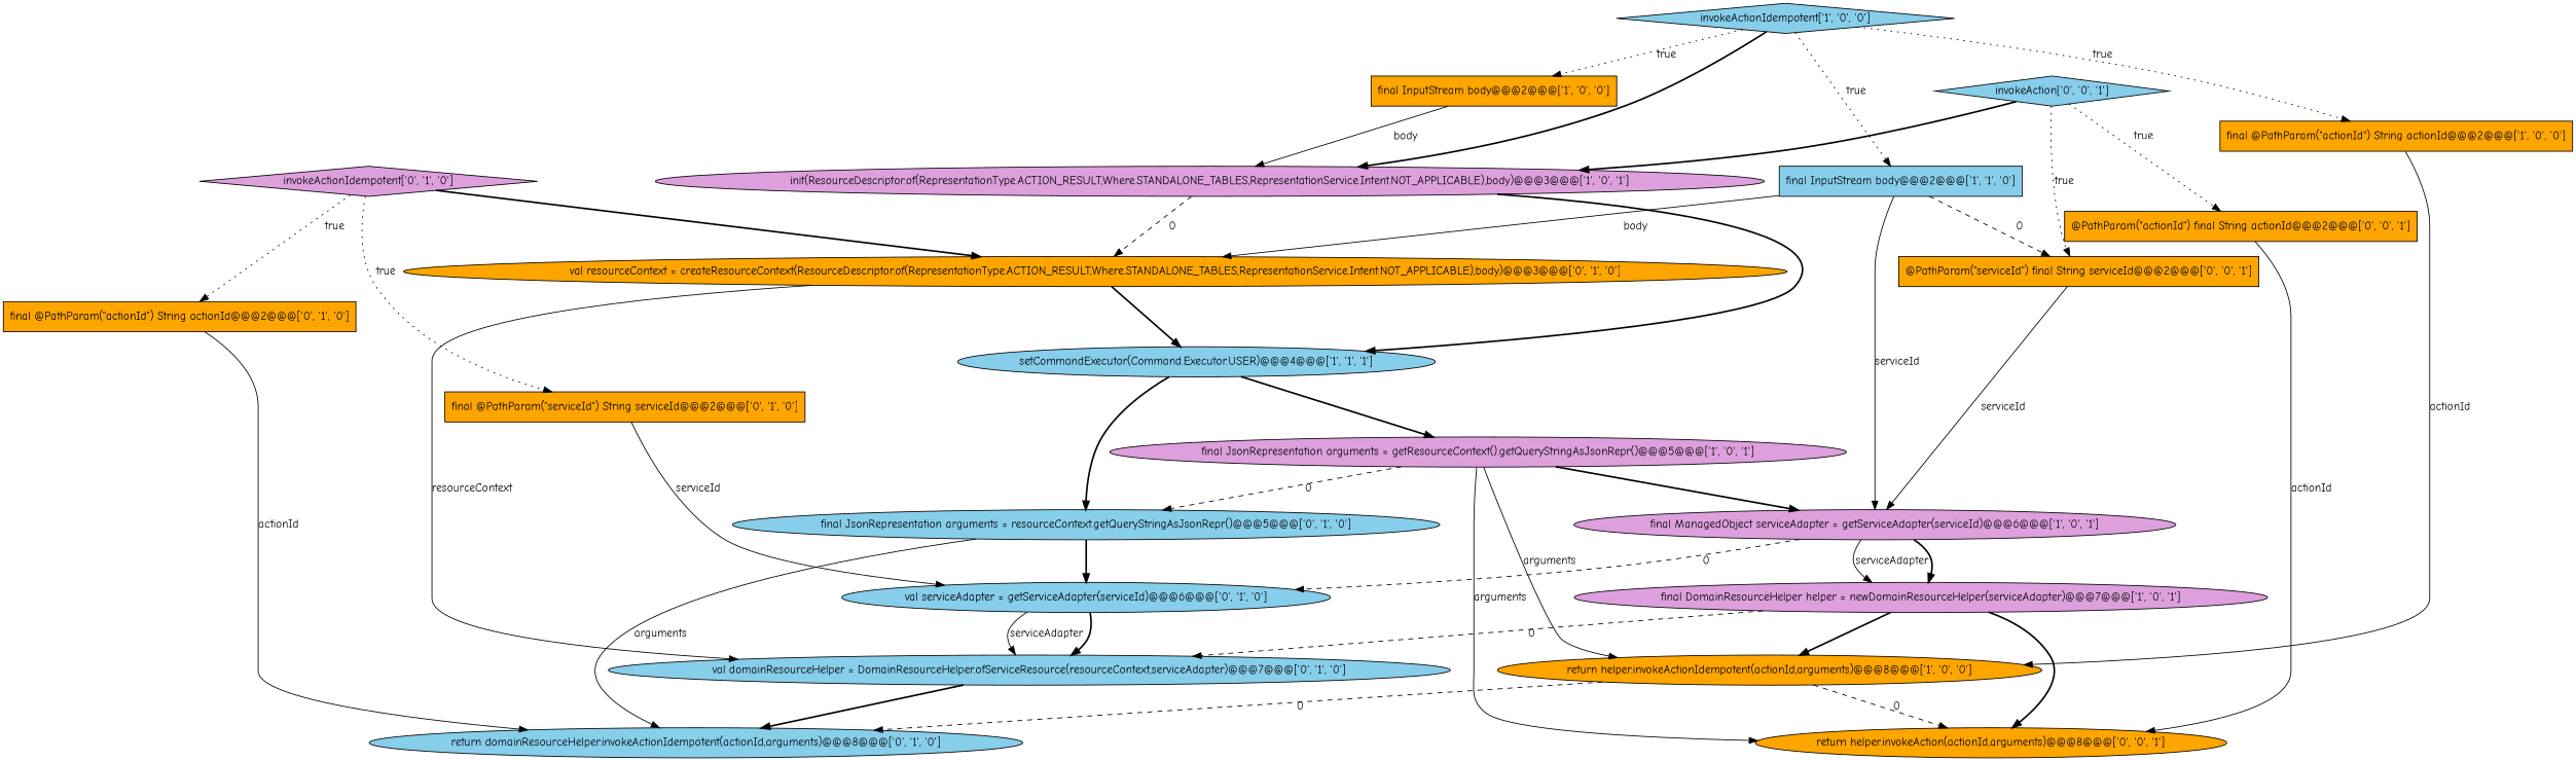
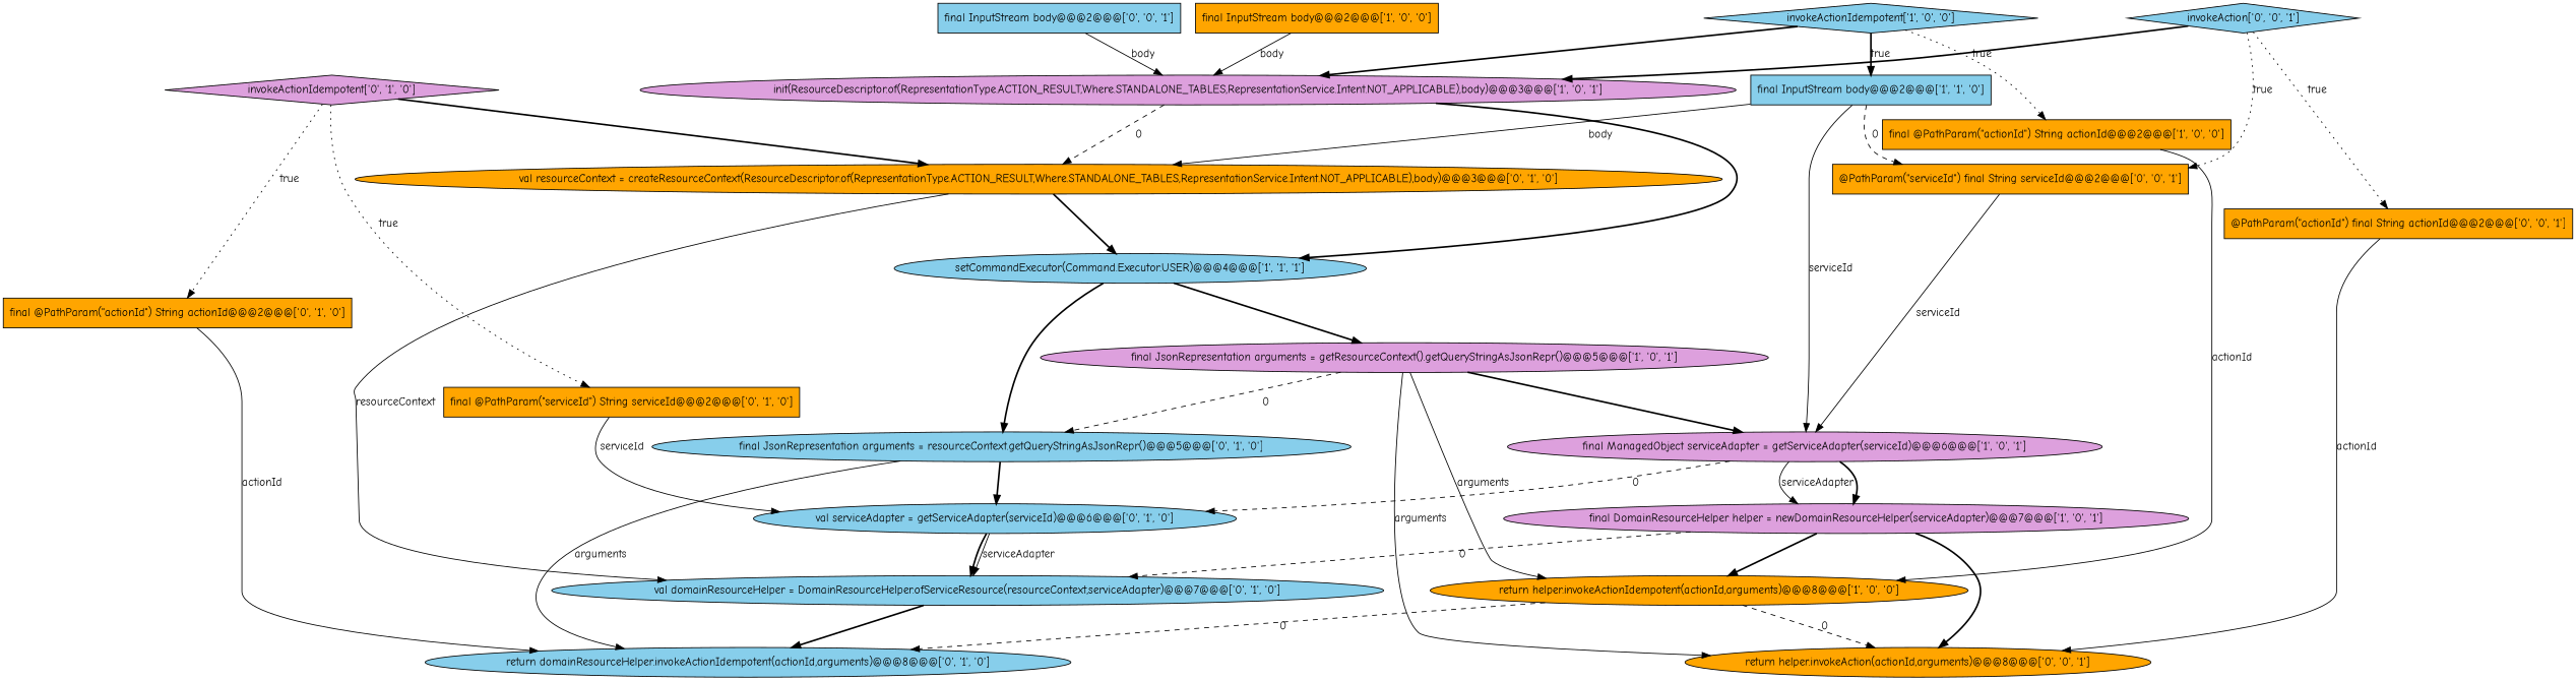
  digraph {
    fontname="Comic Neue"
    node [fillcolor=skyblue fontname="Comic Neue" shape=ellipse style=filled]
    edge [fontname="Comic Neue" style=solid]
    n1 [label="return domainResourceHelper.invokeActionIdempotent(actionId,arguments)@@@8@@@['0', '1', '0']"]
    n2 [fillcolor=plum label="invokeActionIdempotent['0', '1', '0']" shape=diamond]
    n3 [fillcolor=orange label="final @PathParam(\"actionId\") String actionId@@@2@@@['0', '1', '0']" shape=box]
    n4 [fillcolor=orange label="final @PathParam(\"serviceId\") String serviceId@@@2@@@['0', '1', '0']" shape=box]
    n5 [fillcolor=orange label="val resourceContext = createResourceContext(ResourceDescriptor.of(RepresentationType.ACTION_RESULT,Where.STANDALONE_TABLES,RepresentationService.Intent.NOT_APPLICABLE),body)@@@3@@@['0', '1', '0']"]
    n6 [label="val serviceAdapter = getServiceAdapter(serviceId)@@@6@@@['0', '1', '0']"]
    n7 [label="val domainResourceHelper = DomainResourceHelper.ofServiceResource(resourceContext,serviceAdapter)@@@7@@@['0', '1', '0']"]
    n8 [label="setCommandExecutor(Command.Executor.USER)@@@4@@@['1', '1', '1']"]
    n9 [label="final InputStream body@@@2@@@['1', '1', '0']" shape=box]
    n10 [fillcolor=plum label="final ManagedObject serviceAdapter = getServiceAdapter(serviceId)@@@6@@@['1', '0', '1']"]
    n11 [fillcolor=orange label="@PathParam(\"serviceId\") final String serviceId@@@2@@@['0', '0', '1']" shape=box]
    n12 [fillcolor=orange label="final InputStream body@@@2@@@['1', '0', '0']" shape=box]
    n13 [fillcolor=plum label="init(ResourceDescriptor.of(RepresentationType.ACTION_RESULT,Where.STANDALONE_TABLES,RepresentationService.Intent.NOT_APPLICABLE),body)@@@3@@@['1', '0', '1']"]
    n14 [fillcolor=plum label="final JsonRepresentation arguments = getResourceContext().getQueryStringAsJsonRepr()@@@5@@@['1', '0', '1']"]
    n15 [label="final JsonRepresentation arguments = resourceContext.getQueryStringAsJsonRepr()@@@5@@@['0', '1', '0']"]
    n16 [fillcolor=orange label="return helper.invokeAction(actionId,arguments)@@@8@@@['0', '0', '1']"]
    n17 [fillcolor=orange label="return helper.invokeActionIdempotent(actionId,arguments)@@@8@@@['1', '0', '0']"]
    n18 [fillcolor=plum label="final DomainResourceHelper helper = newDomainResourceHelper(serviceAdapter)@@@7@@@['1', '0', '1']"]
+   n19 [label="final InputStream body@@@2@@@['0', '0', '1']" shape=box]
    n20 [label="invokeActionIdempotent['1', '0', '0']" shape=diamond]
    n21 [fillcolor=orange label="final @PathParam(\"actionId\") String actionId@@@2@@@['1', '0', '0']" shape=box]
    n22 [label="invokeAction['0', '0', '1']" shape=diamond]
    n23 [fillcolor=orange label="@PathParam(\"actionId\") final String actionId@@@2@@@['0', '0', '1']" shape=box]
    n2 -> n3 [label=true style=dotted]
    n2 -> n4 [label=true style=dotted]
    n2 -> n5 [style=bold]
    n3 -> n1 [label=actionId]
    n4 -> n6 [label=serviceId]
    n5 -> n7 [label=resourceContext]
    n5 -> n8 [style=bold]
    n6 -> n7 [style=bold]
    n6 -> n7 [label=serviceAdapter]
    n7 -> n1 [style=bold]
    n8 -> n14 [style=bold]
    n8 -> n15 [style=bold]
    n9 -> n5 [label=body]
    n9 -> n10 [label=serviceId]
    n9 -> n11 [label=0 style=dashed]
    n10 -> n6 [label=0 style=dashed]
    n10 -> n18 [label=serviceAdapter]
    n10 -> n18 [style=bold]
    n11 -> n10 [label=serviceId]
    n12 -> n13 [label=body]
    n13 -> n5 [label=0 style=dashed]
    n13 -> n8 [style=bold]
    n14 -> n10 [style=bold]
    n14 -> n15 [label=0 style=dashed]
    n14 -> n16 [label=arguments]
    n14 -> n17 [label=arguments]
    n15 -> n1 [label=arguments]
    n15 -> n6 [style=bold]
    n17 -> n1 [label=0 style=dashed]
    n17 -> n16 [label=0 style=dashed]
    n18 -> n7 [label=0 style=dashed]
    n18 -> n16 [style=bold]
    n18 -> n17 [style=bold]
-   n20 -> n9 [label=true style=dotted]
-   n20 -> n12 [label=true style=dotted]
+   n19 -> n13 [label=body]
+   n20 -> n9 [label=true style=bold]
    n20 -> n13 [style=bold]
    n20 -> n21 [label=true style=dotted]
    n21 -> n17 [label=actionId]
    n22 -> n11 [label=true style=dotted]
    n22 -> n13 [style=bold]
    n22 -> n23 [label=true style=dotted]
    n23 -> n16 [label=actionId]
  }
